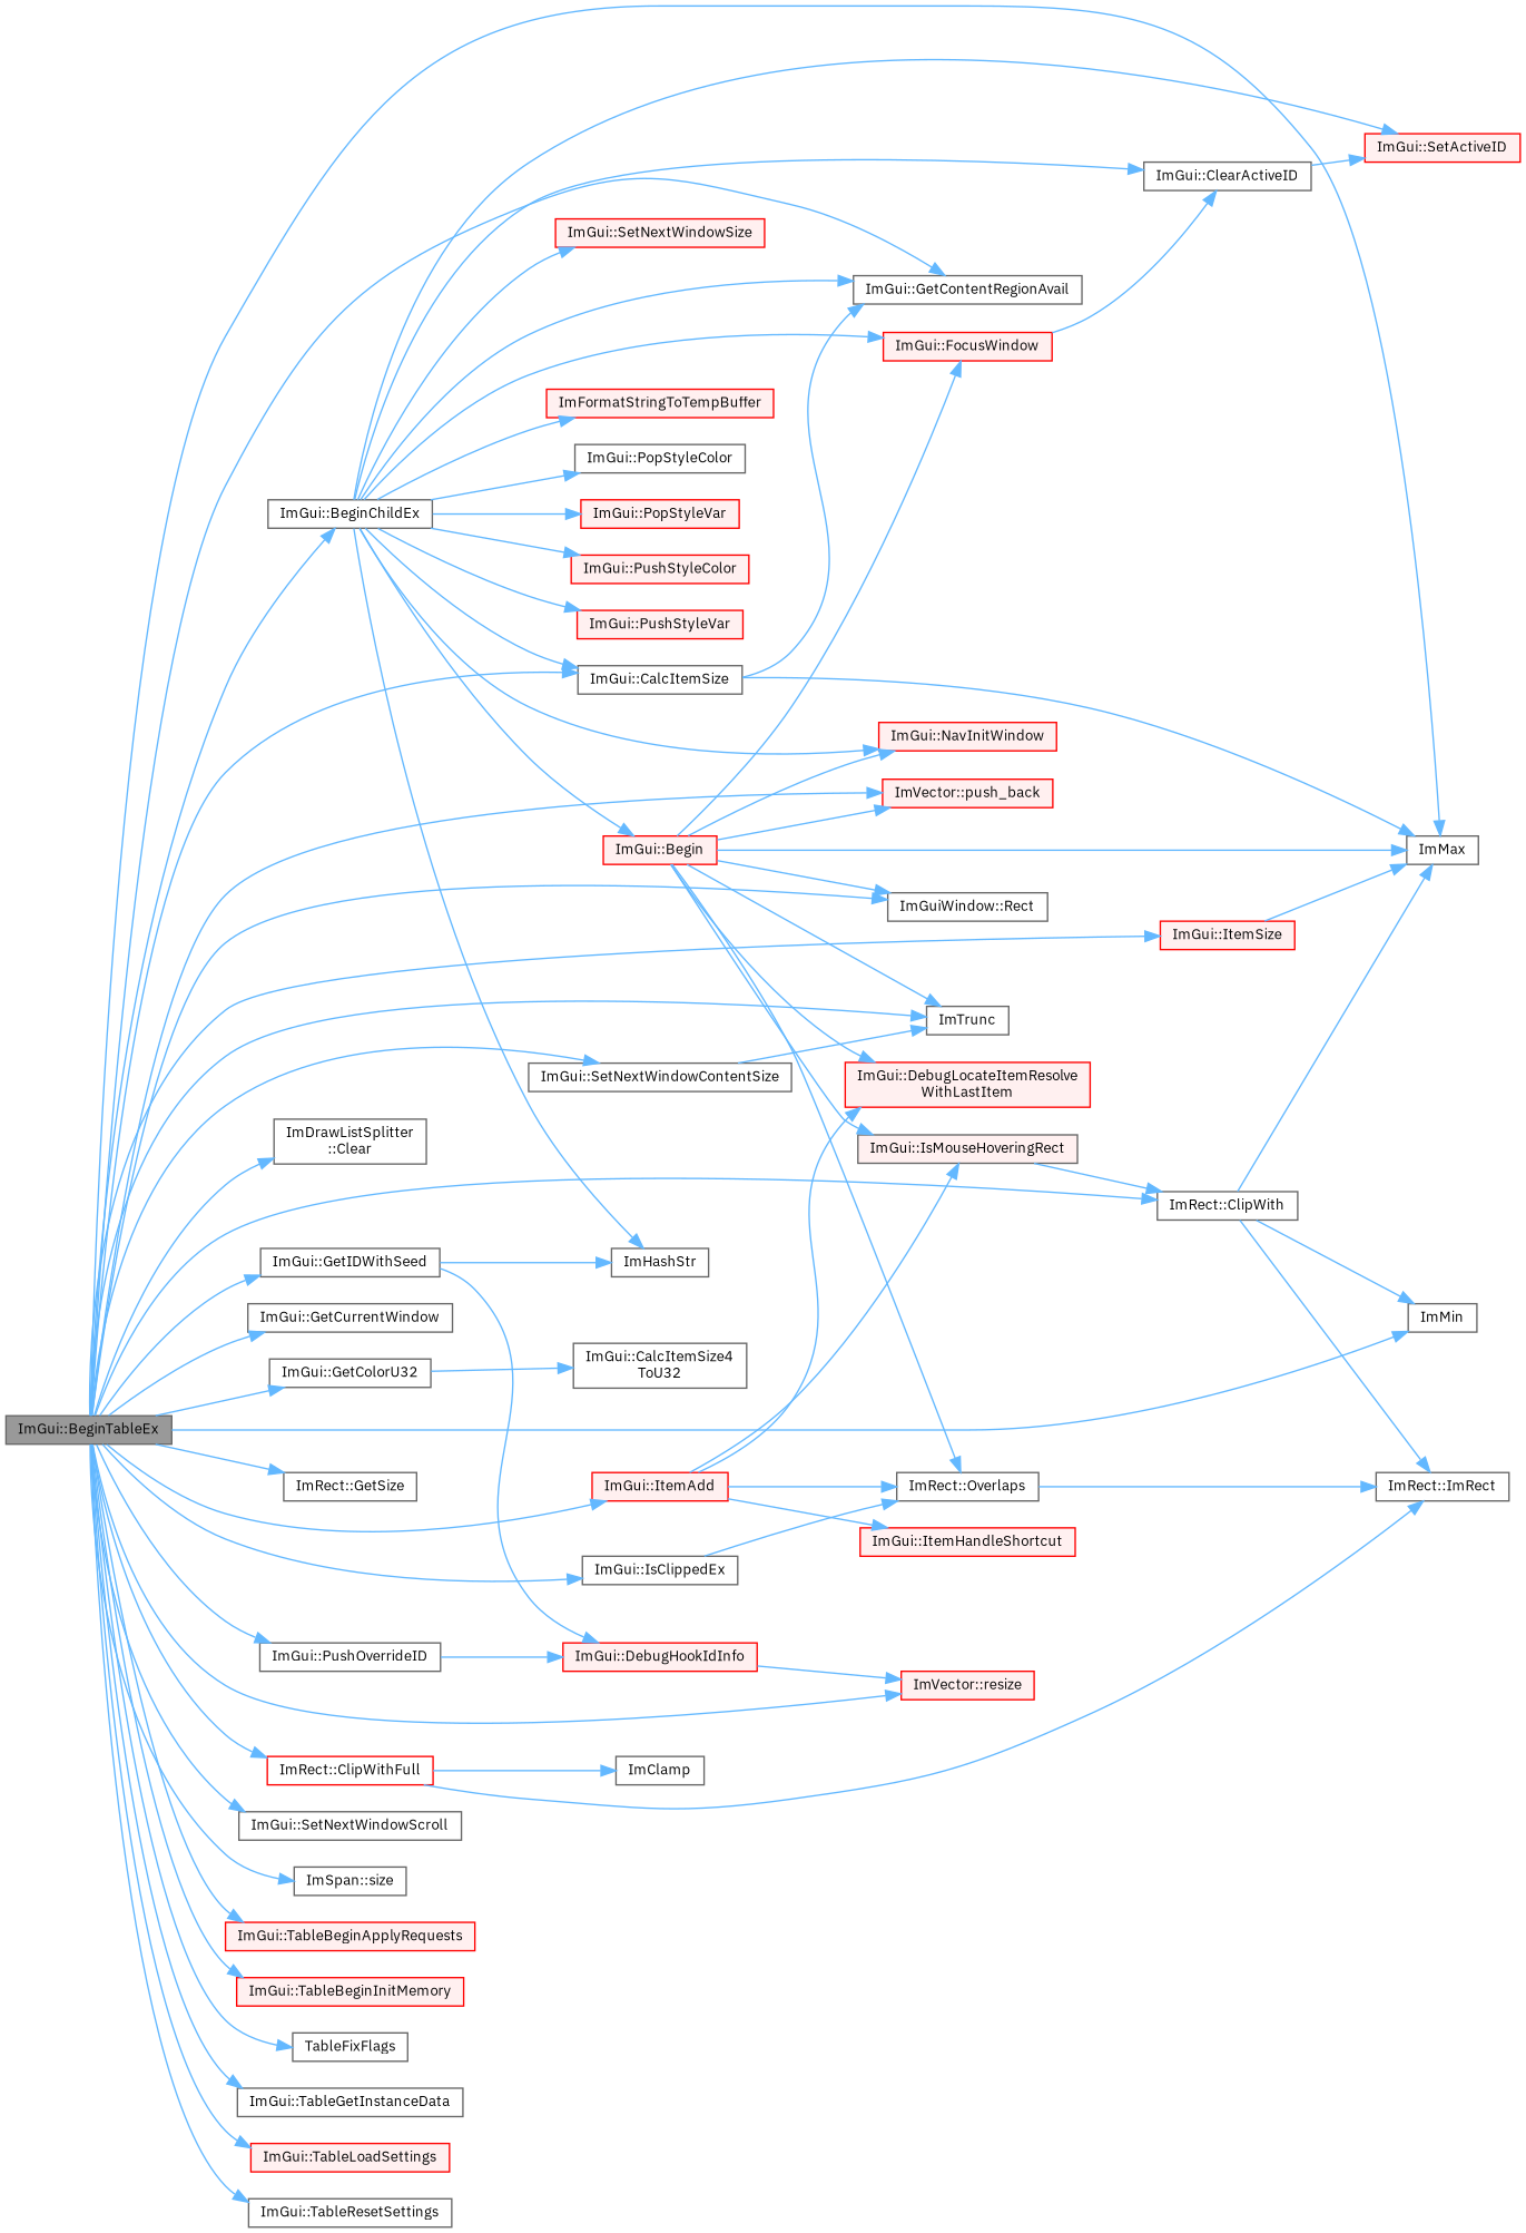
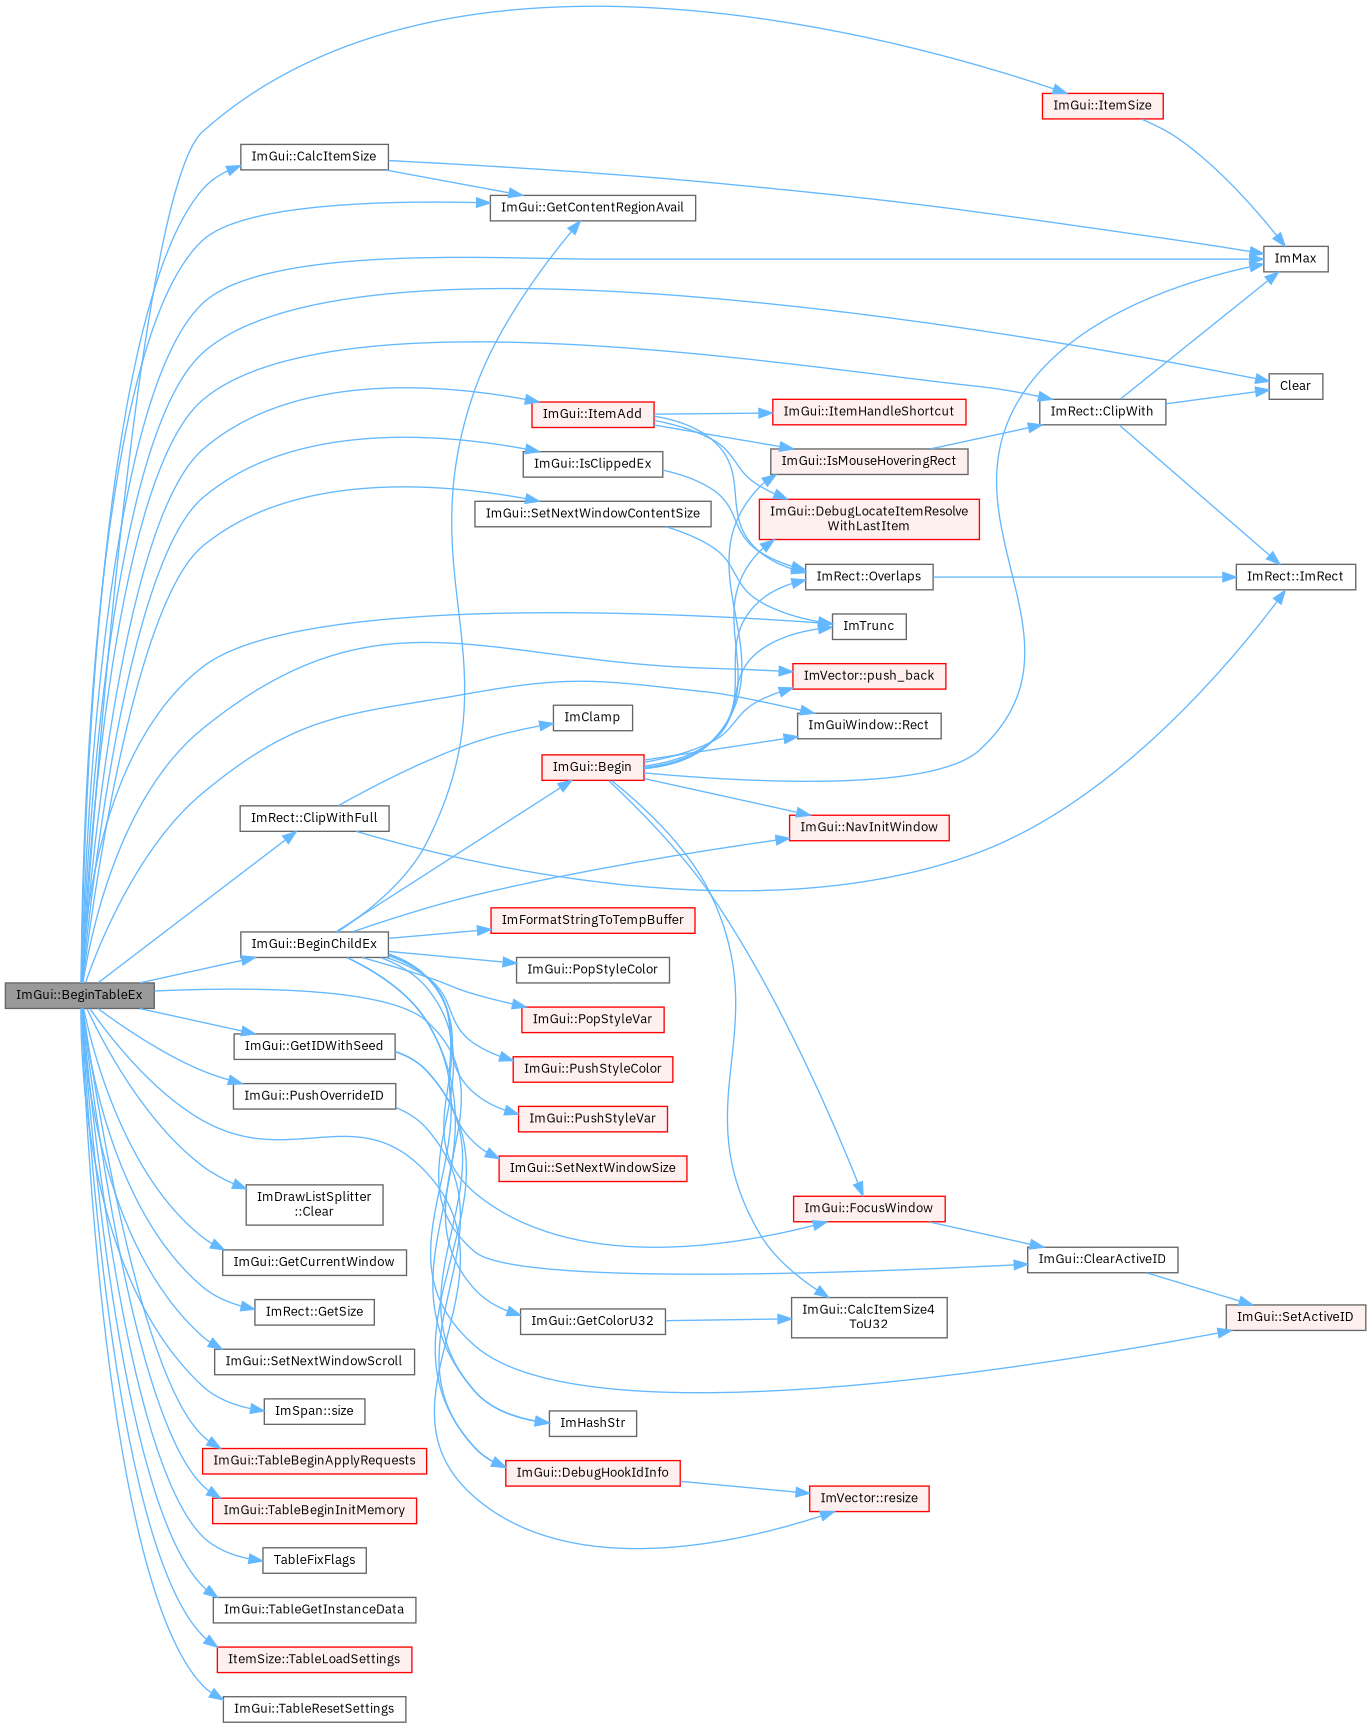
  digraph {
    fontname="IBM Plex Sans"
    rankdir=LR
    node [color=grey40 fillcolor=white fontname="IBM Plex Sans" fontsize=10 shape=box style=filled]
    edge [color=steelblue1 fontname="IBM Plex Sans" fontsize=10 labelfontname=Helvetica labelfontsize=10 style=solid]
    n1 [color=gray40 fillcolor=grey60 fontcolor=black height=0.2 label="ImGui::BeginTableEx" width=0.4]
    n2 [height=0.2 label="ImGui::BeginChildEx" width=0.4]
    n3 [height=0.2 label=ImMax width=0.4]
    n4 [height=0.2 label=ImTrunc width=0.4]
    n5 [height=0.2 label="ImRect::ClipWith" width=0.4]
-   n6 [height=0.2 label=ImMin width=0.4]
+   n6 [height=0.2 label=Clear width=0.4]
    n7 [color=red fillcolor="#FFF0F0" height=0.2 label="ImVector::push_back" width=0.4]
    n8 [height=0.2 label="ImGuiWindow::Rect" width=0.4]
    n9 [height=0.2 label="ImGui::CalcItemSize" width=0.4]
    n10 [height=0.2 label="ImGui::GetContentRegionAvail" width=0.4]
    n11 [height=0.2 label="ImDrawListSplitter\l::Clear" width=0.4]
-   n12 [color=red height=0.2 label="ImRect::ClipWithFull" width=0.4]
+   n12 [height=0.2 label="ImRect::ClipWithFull" width=0.4]
    n13 [height=0.2 label="ImGui::GetColorU32" width=0.4]
    n14 [height=0.2 label="ImGui::GetCurrentWindow" width=0.4]
    n15 [height=0.2 label="ImGui::GetIDWithSeed" width=0.4]
    n16 [color=red fillcolor="#FFF0F0" height=0.2 label="ImVector::resize" width=0.4]
    n17 [height=0.2 label="ImRect::GetSize" width=0.4]
    n18 [height=0.2 label="ImGui::IsClippedEx" width=0.4]
    n19 [color=red fillcolor="#FFF0F0" height=0.2 label="ImGui::ItemAdd" width=0.4]
    n20 [color=red fillcolor="#FFF0F0" height=0.2 label="ImGui::ItemSize" width=0.4]
    n21 [height=0.2 label="ImGui::PushOverrideID" width=0.4]
    n22 [height=0.2 label="ImGui::SetNextWindowContentSize" width=0.4]
    n23 [height=0.2 label="ImGui::SetNextWindowScroll" width=0.4]
    n24 [height=0.2 label="ImSpan::size" width=0.4]
    n25 [color=red fillcolor="#FFF0F0" height=0.2 label="ImGui::TableBeginApplyRequests" width=0.4]
    n26 [color=red fillcolor="#FFF0F0" height=0.2 label="ImGui::TableBeginInitMemory" width=0.4]
    n27 [height=0.2 label=TableFixFlags width=0.4]
    n28 [height=0.2 label="ImGui::TableGetInstanceData" width=0.4]
-   n29 [color=red fillcolor="#FFF0F0" height=0.2 label="ImGui::TableLoadSettings" width=0.4]
+   n29 [color=red fillcolor="#FFF0F0" height=0.2 label="ItemSize::TableLoadSettings" width=0.4]
    n30 [height=0.2 label="ImGui::TableResetSettings" width=0.4]
    n31 [color=red fillcolor="#FFF0F0" height=0.2 label="ImGui::Begin" width=0.4]
    n32 [color=red fillcolor="#FFF0F0" height=0.2 label="ImGui::FocusWindow" width=0.4]
    n33 [height=0.2 label="ImGui::ClearActiveID" width=0.4]
-   n34 [color=red fillcolor="#FFF0F0" height=0.2 label="ImGui::SetActiveID" width=0.4]
+   n34 [fillcolor="#FFF0F0" height=0.2 label="ImGui::SetActiveID" width=0.4]
    n35 [color=red fillcolor="#FFF0F0" height=0.2 label="ImGui::NavInitWindow" width=0.4]
    n36 [color=red fillcolor="#FFF0F0" height=0.2 label=ImFormatStringToTempBuffer width=0.4]
    n37 [height=0.2 label=ImHashStr width=0.4]
    n38 [height=0.2 label="ImGui::PopStyleColor" width=0.4]
    n39 [color=red fillcolor="#FFF0F0" height=0.2 label="ImGui::PopStyleVar" width=0.4]
    n40 [color=red fillcolor="#FFF0F0" height=0.2 label="ImGui::PushStyleColor" width=0.4]
    n41 [color=red fillcolor="#FFF0F0" height=0.2 label="ImGui::PushStyleVar" width=0.4]
    n42 [color=red fillcolor="#FFF0F0" height=0.2 label="ImGui::SetNextWindowSize" width=0.4]
    n43 [height=0.2 label="ImRect::ImRect" width=0.4]
    n44 [height=0.2 label=ImClamp width=0.4]
    n45 [height=0.2 label="ImGui::CalcItemSize4\lToU32" width=0.4]
    n46 [color=red fillcolor="#FFF0F0" height=0.2 label="ImGui::DebugHookIdInfo" width=0.4]
    n47 [height=0.2 label="ImRect::Overlaps" width=0.4]
    n48 [color=red fillcolor="#FFF0F0" height=0.2 label="ImGui::DebugLocateItemResolve\lWithLastItem" width=0.4]
    n49 [fillcolor="#FFF0F0" height=0.2 label="ImGui::IsMouseHoveringRect" width=0.4]
    n50 [color=red fillcolor="#FFF0F0" height=0.2 label="ImGui::ItemHandleShortcut" width=0.4]
    n1 -> n2
    n1 -> n3
    n1 -> n4
    n1 -> n5
    n1 -> n6
    n1 -> n7
    n1 -> n8
    n1 -> n9
    n1 -> n10
    n1 -> n11
    n1 -> n12
    n1 -> n13
    n1 -> n14
    n1 -> n15
    n1 -> n16
    n1 -> n17
    n1 -> n18
    n1 -> n19
    n1 -> n20
    n1 -> n21
    n1 -> n22
    n1 -> n23
    n1 -> n24
    n1 -> n25
    n1 -> n26
    n1 -> n27
    n1 -> n28
    n1 -> n29
    n1 -> n30
-   n2 -> n9
    n2 -> n10
    n2 -> n31
    n2 -> n32
    n2 -> n33
    n2 -> n34
    n2 -> n35
    n2 -> n36
    n2 -> n37
    n2 -> n38
    n2 -> n39
    n2 -> n40
    n2 -> n41
    n2 -> n42
    n5 -> n3
    n5 -> n6
    n5 -> n43
    n9 -> n3
    n9 -> n10
    n12 -> n43
    n12 -> n44
    n13 -> n45
    n15 -> n37
    n15 -> n46
    n18 -> n47
    n19 -> n47
    n19 -> n48
    n19 -> n49
    n19 -> n50
    n20 -> n3
    n21 -> n46
    n22 -> n4
    n31 -> n3
    n31 -> n4
    n31 -> n7
    n31 -> n8
    n31 -> n32
    n31 -> n35
+   n31 -> n45
    n31 -> n47
    n31 -> n48
    n31 -> n49
    n32 -> n33
    n33 -> n34
    n46 -> n16
    n47 -> n43
    n49 -> n5
  }
